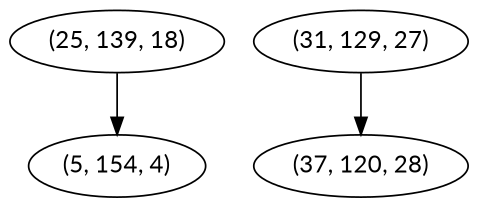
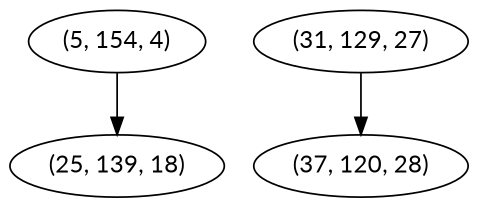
  digraph {
    fontname=Lato
    node [fontname=Lato]
    edge [fontname=Lato]
    n1 [label="(25, 139, 18)"]
    "(5, 154, 4)"
    "(31, 129, 27)"
    "(37, 120, 28)"
-   n1 -> "(5, 154, 4)"
+   "(5, 154, 4)" -> n1
    "(31, 129, 27)" -> "(37, 120, 28)"
  }
